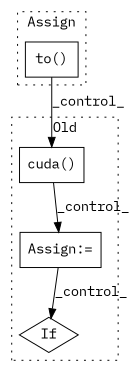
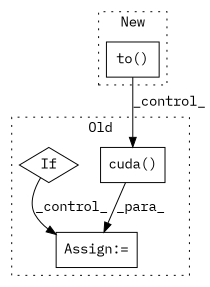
  digraph {
    fontname="IBM Plex Mono"
    node [a=75 fontname="IBM Plex Mono" shape=box]
    edge [fontname="IBM Plex Mono"]
    n1 [l="61,1" label="to()" s="1639,1710"]
    n2 [l=23 label="cuda()" s=1722]
    n3 [a=96 l="3,14" label=If s="1662,1689" shape=diamond]
    n4 [a=68 l=3 label="Assign:=" s=1719]
    subgraph cluster_1 {
-     label=Assign
+     label=New
      style=dotted
      n1
    }
    subgraph cluster_2 {
      label=Old
      style=dotted
      n2
      n3
      n4
    }
    n1 -> n2 [label=_control_]
-   n2 -> n4 [label=_control_]
-   n4 -> n3 [label=_control_]
+   n2 -> n4 [label=_para_]
+   n3 -> n4 [label=_control_]
  }
